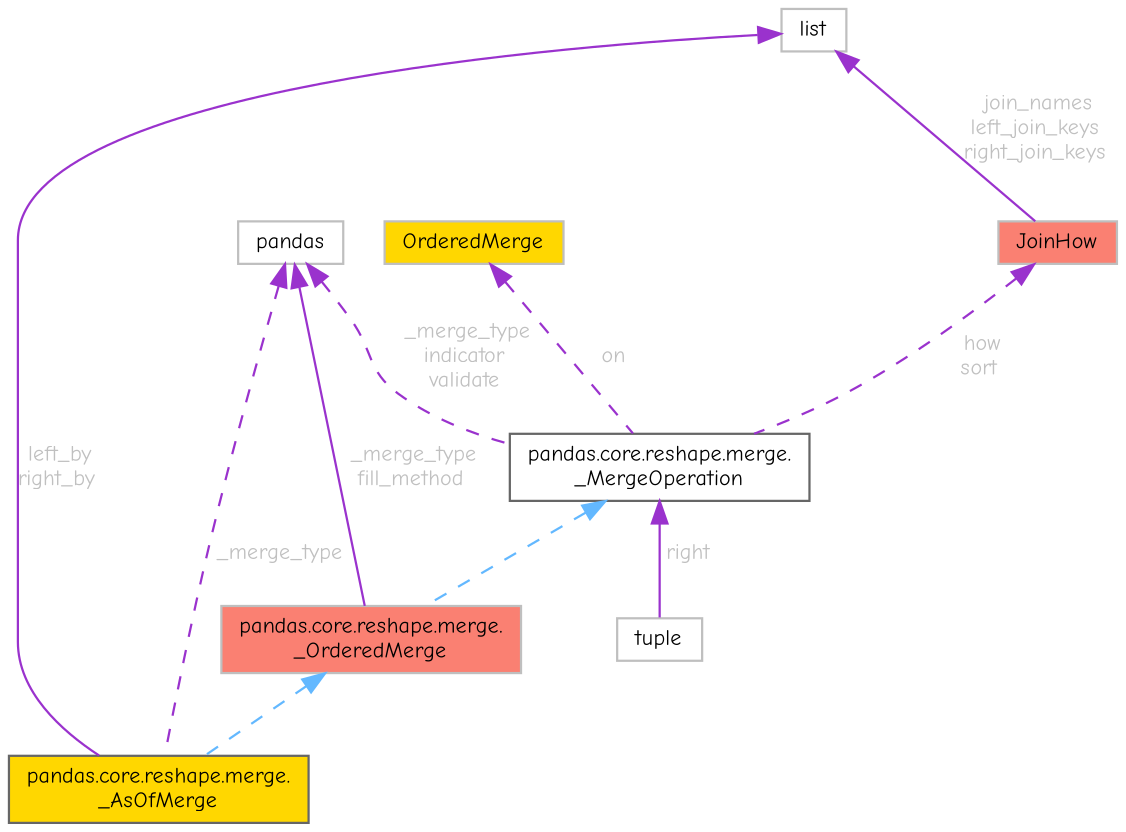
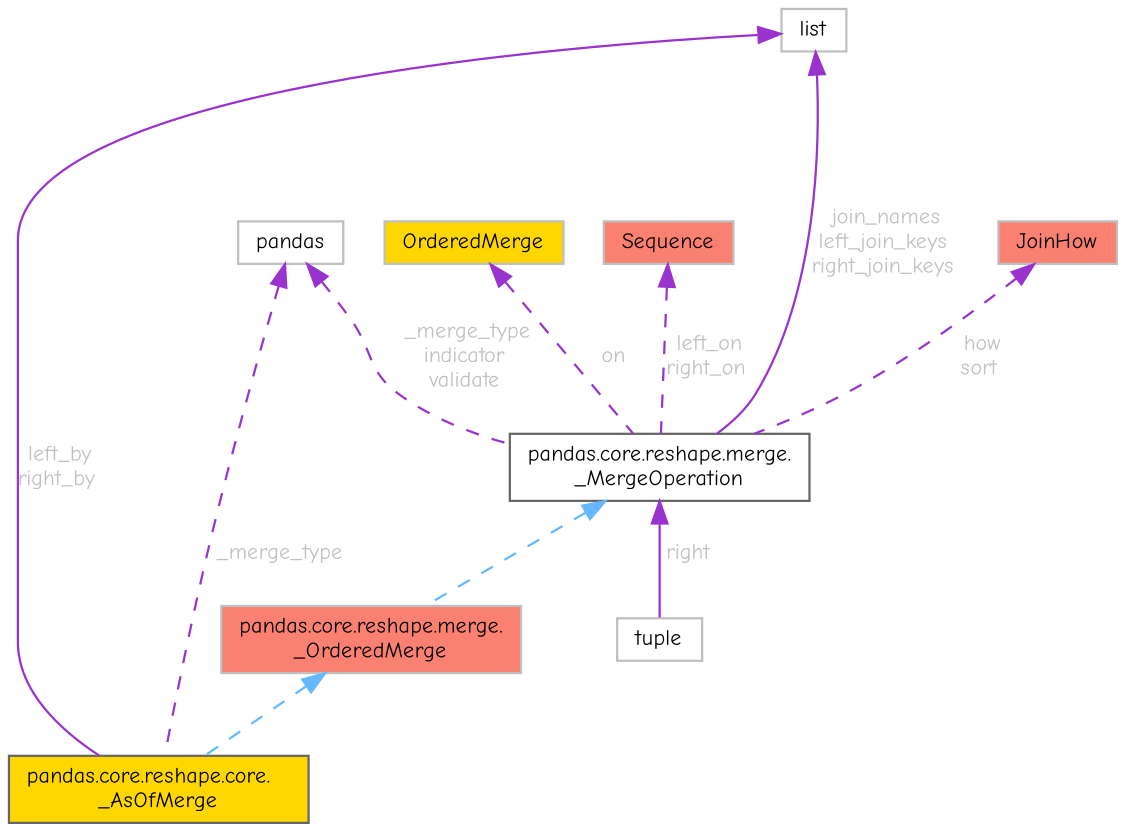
  digraph {
    fontname="Comic Neue"
    node [color=grey75 fillcolor=white fontname="Comic Neue" fontsize=10 shape=box style=filled]
    edge [color=darkorchid3 dir=back fontname="Comic Neue" fontsize=10 labelfontname=Helvetica labelfontsize=10 style=dashed fontcolor=grey]
-   n1 [color=gray40 fillcolor=gold fontcolor=black height=0.2 label="pandas.core.reshape.merge.\l_AsOfMerge" width=0.4]
+   n1 [color=gray40 fillcolor=gold fontcolor=black height=0.2 label="pandas.core.reshape.core.\l_AsOfMerge" width=0.4]
    n2 [fillcolor=salmon height=0.2 label="pandas.core.reshape.merge.\l_OrderedMerge" width=0.4]
    n3 [color=gray40 height=0.2 label="pandas.core.reshape.merge.\l_MergeOperation" width=0.4]
    n4 [height=0.2 label=tuple width=0.4]
    n5 [height=0.2 label=pandas width=0.4]
    n6 [fillcolor=salmon height=0.2 label=JoinHow width=0.4]
    n7 [fillcolor=gold height=0.2 label=OrderedMerge width=0.4]
+   n8 [fillcolor=salmon height=0.2 label=Sequence width=0.4]
    n9 [height=0.2 label=list width=0.4]
    n2 -> n1 [color=steelblue1 fontcolor=""]
    n3 -> n2 [color=steelblue1 fontcolor=""]
    n3 -> n4 [label=" right" style=solid]
    n5 -> n1 [label=" _merge_type"]
-   n5 -> n2 [label=" _merge_type\nfill_method" style=solid]
    n5 -> n3 [label=" _merge_type\nindicator\nvalidate"]
    n6 -> n3 [label=" how\nsort"]
    n7 -> n3 [label=" on"]
+   n8 -> n3 [label=" left_on\nright_on"]
    n9 -> n1 [label=" left_by\nright_by" style=solid]
-   n9 -> n6 [label=" join_names\nleft_join_keys\nright_join_keys" style=solid]
+   n9 -> n3 [label=" join_names\nleft_join_keys\nright_join_keys" style=solid]
  }
